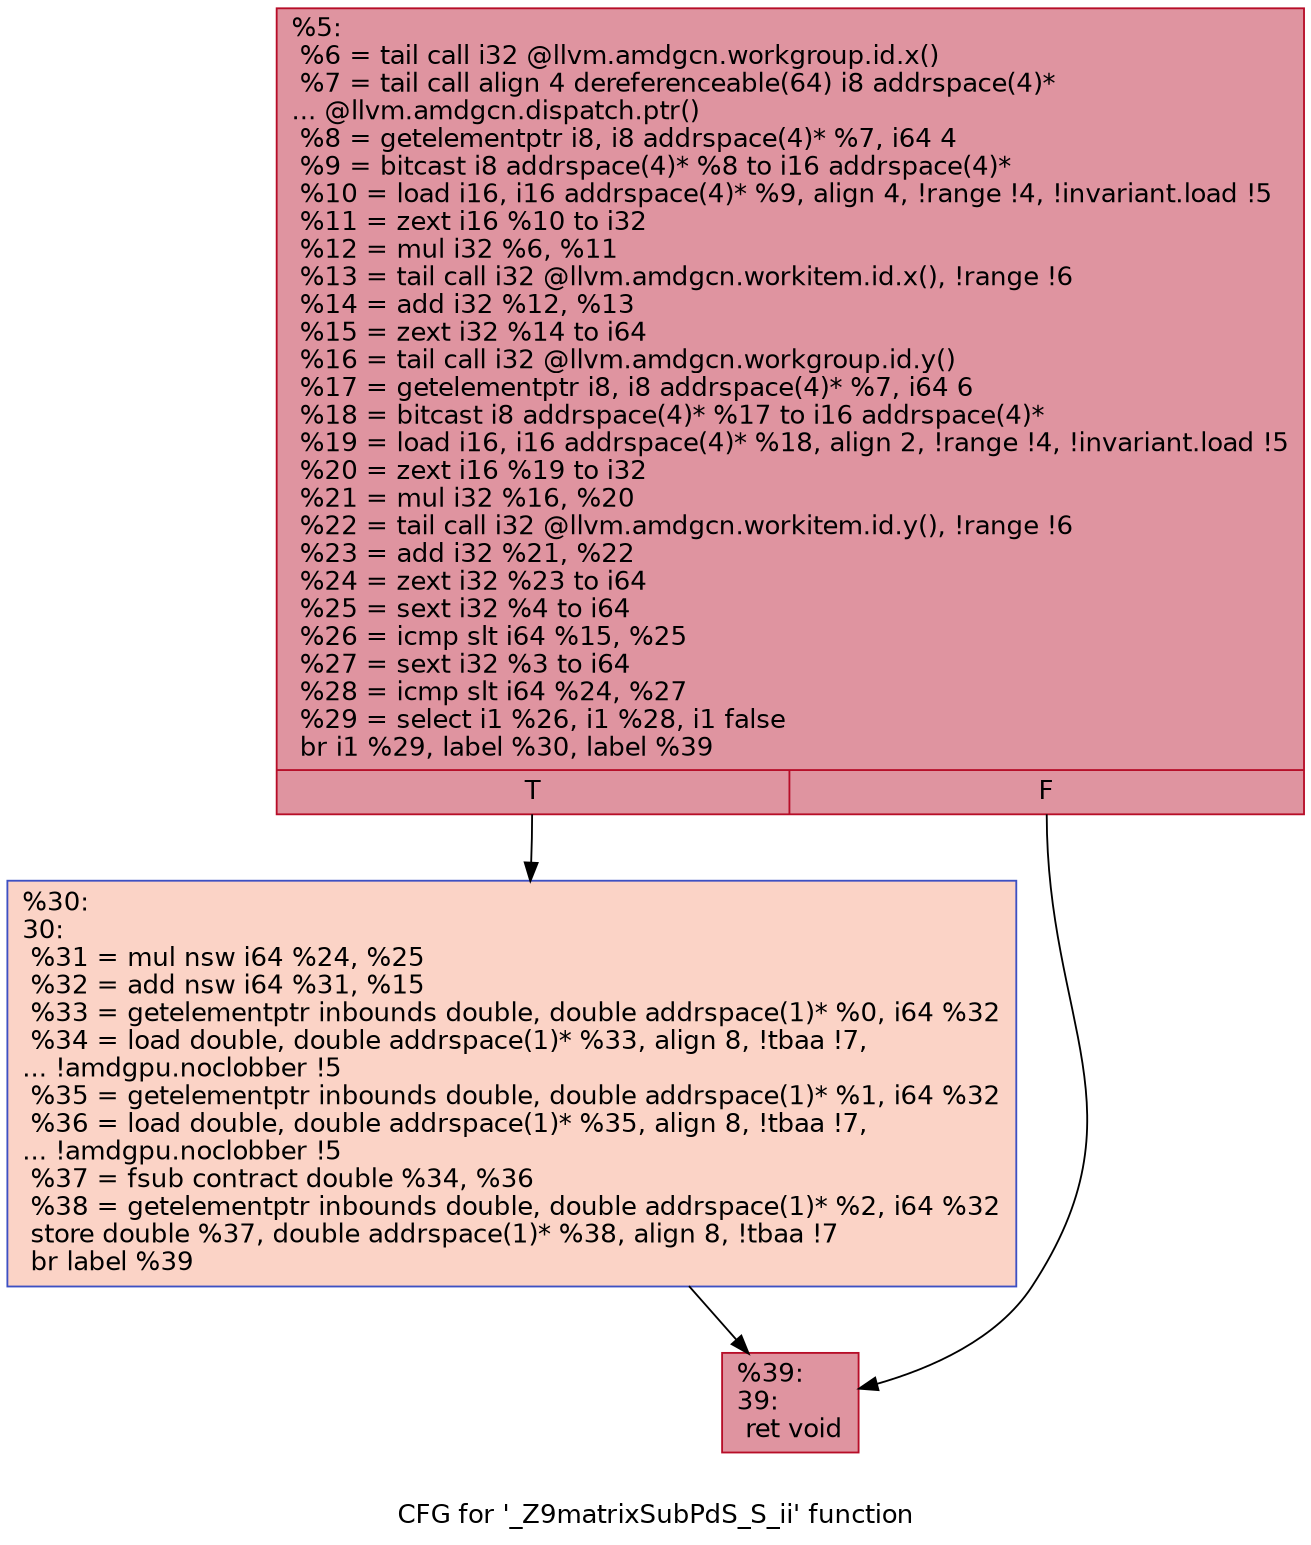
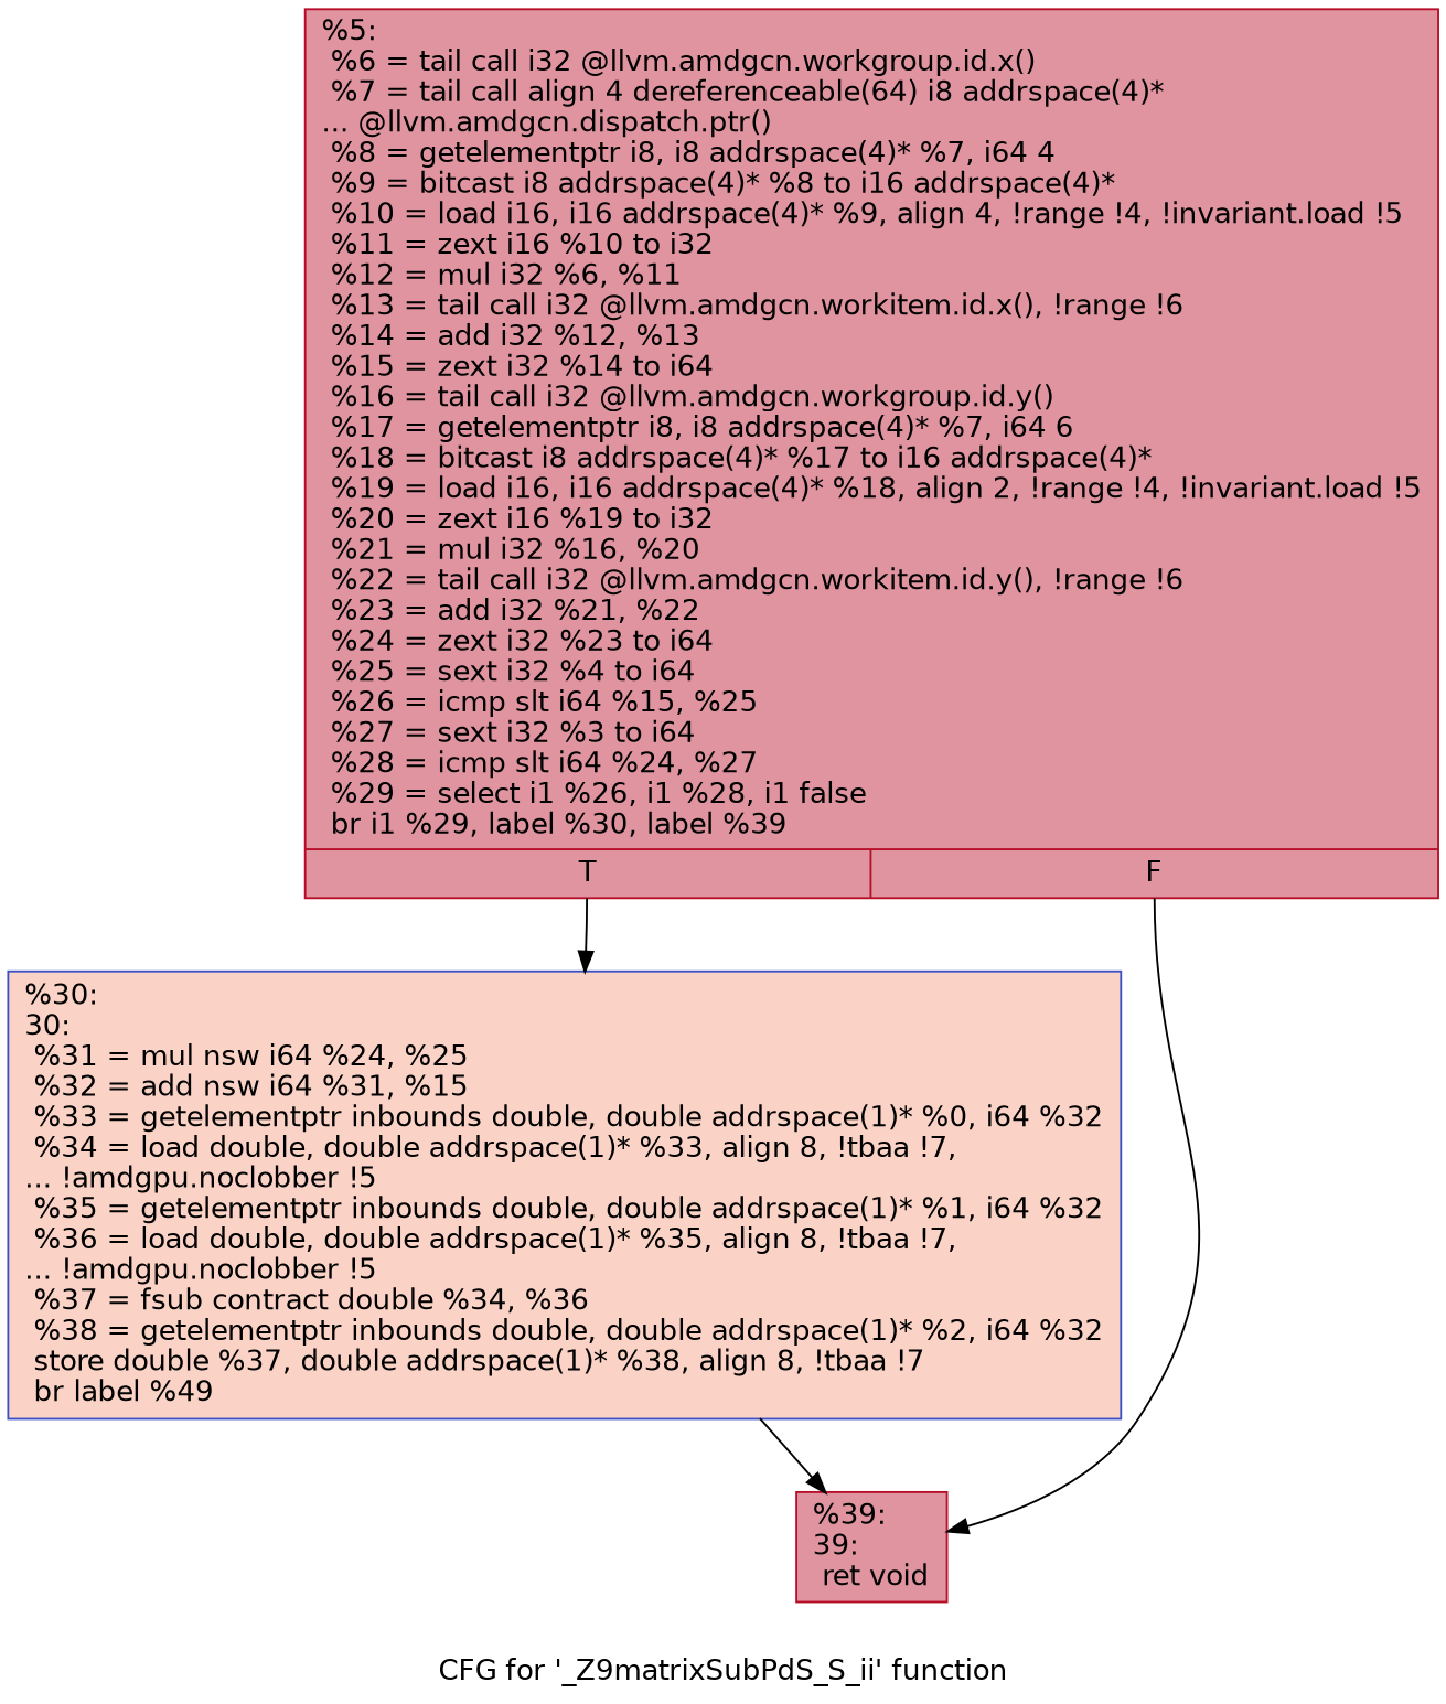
  digraph {
    label="CFG for '_Z9matrixSubPdS_S_ii' function"
    fontname="DejaVu Sans"
    node [color="#b70d28ff" fillcolor="#b70d2870" shape=record style=filled fontname="DejaVu Sans"]
    edge [fontname="DejaVu Sans"]
    n1 [label="{%5:\l  %6 = tail call i32 @llvm.amdgcn.workgroup.id.x()\l  %7 = tail call align 4 dereferenceable(64) i8 addrspace(4)*\l... @llvm.amdgcn.dispatch.ptr()\l  %8 = getelementptr i8, i8 addrspace(4)* %7, i64 4\l  %9 = bitcast i8 addrspace(4)* %8 to i16 addrspace(4)*\l  %10 = load i16, i16 addrspace(4)* %9, align 4, !range !4, !invariant.load !5\l  %11 = zext i16 %10 to i32\l  %12 = mul i32 %6, %11\l  %13 = tail call i32 @llvm.amdgcn.workitem.id.x(), !range !6\l  %14 = add i32 %12, %13\l  %15 = zext i32 %14 to i64\l  %16 = tail call i32 @llvm.amdgcn.workgroup.id.y()\l  %17 = getelementptr i8, i8 addrspace(4)* %7, i64 6\l  %18 = bitcast i8 addrspace(4)* %17 to i16 addrspace(4)*\l  %19 = load i16, i16 addrspace(4)* %18, align 2, !range !4, !invariant.load !5\l  %20 = zext i16 %19 to i32\l  %21 = mul i32 %16, %20\l  %22 = tail call i32 @llvm.amdgcn.workitem.id.y(), !range !6\l  %23 = add i32 %21, %22\l  %24 = zext i32 %23 to i64\l  %25 = sext i32 %4 to i64\l  %26 = icmp slt i64 %15, %25\l  %27 = sext i32 %3 to i64\l  %28 = icmp slt i64 %24, %27\l  %29 = select i1 %26, i1 %28, i1 false\l  br i1 %29, label %30, label %39\l|{<s0>T|<s1>F}}"]
-   n2 [color="#3d50c3ff" fillcolor="#f59c7d70" label="{%30:\l30:                                               \l  %31 = mul nsw i64 %24, %25\l  %32 = add nsw i64 %31, %15\l  %33 = getelementptr inbounds double, double addrspace(1)* %0, i64 %32\l  %34 = load double, double addrspace(1)* %33, align 8, !tbaa !7,\l... !amdgpu.noclobber !5\l  %35 = getelementptr inbounds double, double addrspace(1)* %1, i64 %32\l  %36 = load double, double addrspace(1)* %35, align 8, !tbaa !7,\l... !amdgpu.noclobber !5\l  %37 = fsub contract double %34, %36\l  %38 = getelementptr inbounds double, double addrspace(1)* %2, i64 %32\l  store double %37, double addrspace(1)* %38, align 8, !tbaa !7\l  br label %39\l}"]
+   n2 [color="#3d50c3ff" fillcolor="#f59c7d70" label="{%30:\l30:                                               \l  %31 = mul nsw i64 %24, %25\l  %32 = add nsw i64 %31, %15\l  %33 = getelementptr inbounds double, double addrspace(1)* %0, i64 %32\l  %34 = load double, double addrspace(1)* %33, align 8, !tbaa !7,\l... !amdgpu.noclobber !5\l  %35 = getelementptr inbounds double, double addrspace(1)* %1, i64 %32\l  %36 = load double, double addrspace(1)* %35, align 8, !tbaa !7,\l... !amdgpu.noclobber !5\l  %37 = fsub contract double %34, %36\l  %38 = getelementptr inbounds double, double addrspace(1)* %2, i64 %32\l  store double %37, double addrspace(1)* %38, align 8, !tbaa !7\l  br label %49\l}"]
    n3 [label="{%39:\l39:                                               \l  ret void\l}"]
    n1 -> n2 [tailport=s0]
    n1 -> n3 [tailport=s1]
    n2 -> n3
  }
